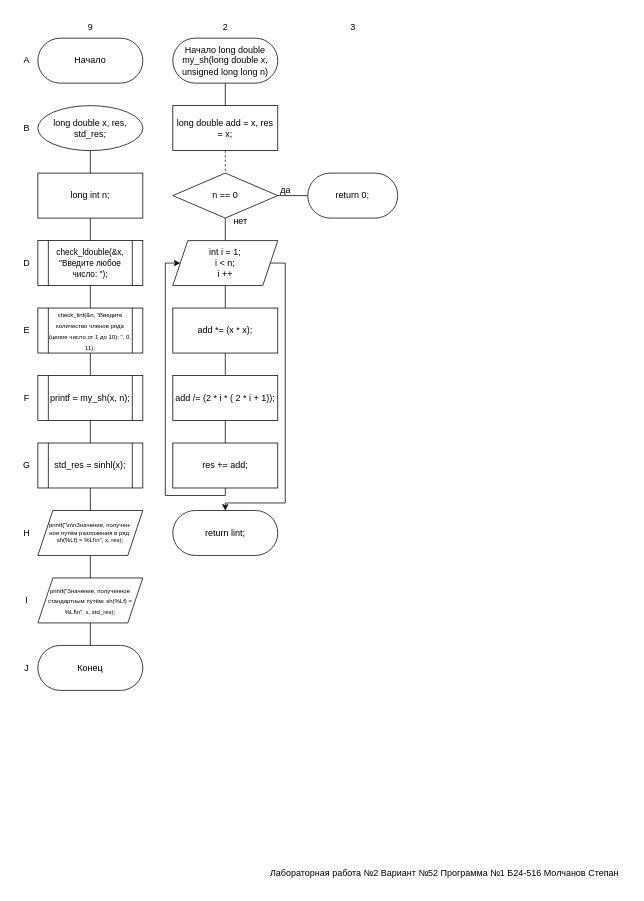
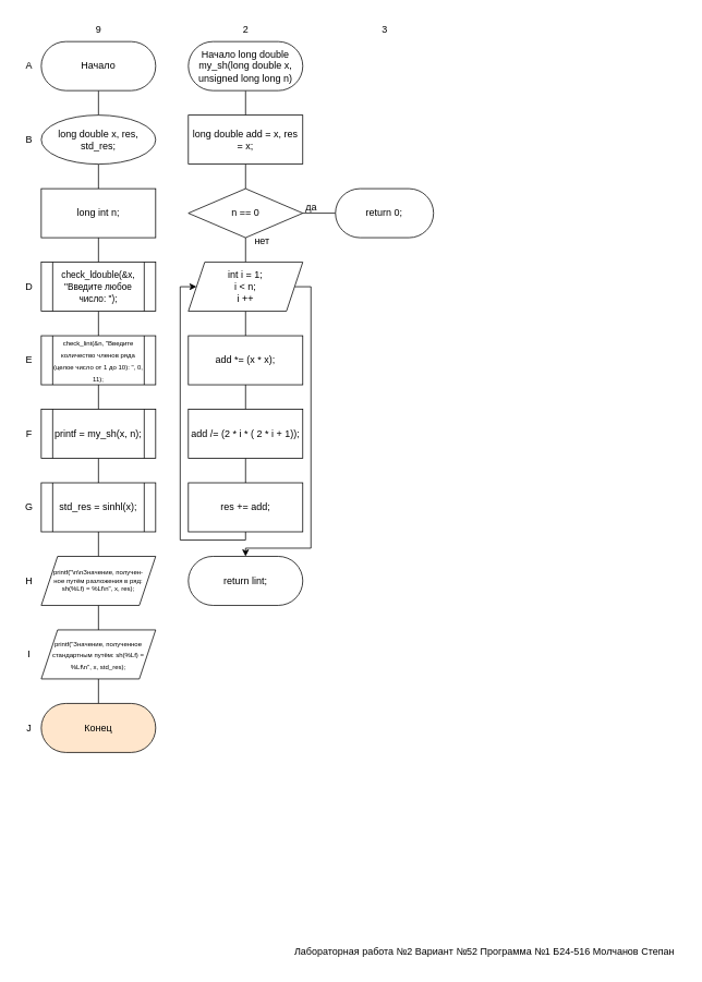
  <mxCell id="0" />
  <mxCell id="1" parent="0" />
+ <mxCell id="2" style="edgeStyle=orthogonalEdgeStyle;rounded=0;orthogonalLoop=1;jettySize=auto;html=1;exitX=0.5;exitY=1;exitDx=0;exitDy=0;entryX=0.5;entryY=0;entryDx=0;entryDy=0;endArrow=none;endFill=0;" parent="1" source="3" target="5" edge="1"><mxGeometry relative="1" as="geometry" /></mxCell>
  <mxCell id="3" value="Начало" style="rounded=1;whiteSpace=wrap;html=1;arcSize=50;" parent="1" vertex="1"><mxGeometry x="50" y="50" width="140" height="60" as="geometry" /></mxCell>
  <mxCell id="4" style="edgeStyle=orthogonalEdgeStyle;rounded=0;orthogonalLoop=1;jettySize=auto;html=1;exitX=0.5;exitY=1;exitDx=0;exitDy=0;entryX=0.5;entryY=0;entryDx=0;entryDy=0;endArrow=none;endFill=0;" parent="1" source="5" target="7" edge="1"><mxGeometry relative="1" as="geometry" /></mxCell>
  <mxCell id="5" value="long double x, res, std_res;" style="ellipse;whiteSpace=wrap;html=1;" parent="1" vertex="1"><mxGeometry x="50" y="140" width="140" height="60" as="geometry" /></mxCell>
  <mxCell id="6" style="edgeStyle=orthogonalEdgeStyle;rounded=0;orthogonalLoop=1;jettySize=auto;html=1;exitX=0.5;exitY=1;exitDx=0;exitDy=0;entryX=0.5;entryY=0;entryDx=0;entryDy=0;endArrow=none;endFill=0;" parent="1" source="7" target="9" edge="1"><mxGeometry relative="1" as="geometry" /></mxCell>
  <mxCell id="7" value="long int n;" style="rounded=0;whiteSpace=wrap;html=1;" parent="1" vertex="1"><mxGeometry x="50" y="230" width="140" height="60" as="geometry" /></mxCell>
  <mxCell id="8" style="edgeStyle=orthogonalEdgeStyle;rounded=0;orthogonalLoop=1;jettySize=auto;html=1;exitX=0.5;exitY=1;exitDx=0;exitDy=0;entryX=0.5;entryY=0;entryDx=0;entryDy=0;endArrow=none;endFill=0;" parent="1" source="9" target="11" edge="1"><mxGeometry relative="1" as="geometry"><mxPoint x="120" y="400" as="sourcePoint" /></mxGeometry></mxCell>
  <mxCell id="9" value="&lt;font style=&quot;font-size: 11px;&quot;&gt;check_ldouble(&amp;amp;x, &quot;Введите любое число: &quot;);&lt;/font&gt;" style="shape=process;whiteSpace=wrap;html=1;backgroundOutline=1;" parent="1" vertex="1"><mxGeometry x="50" y="320" width="140" height="60" as="geometry" /></mxCell>
  <mxCell id="10" style="edgeStyle=orthogonalEdgeStyle;rounded=0;orthogonalLoop=1;jettySize=auto;html=1;exitX=0.5;exitY=1;exitDx=0;exitDy=0;entryX=0.5;entryY=0;entryDx=0;entryDy=0;endArrow=none;endFill=0;" parent="1" source="11" target="13" edge="1"><mxGeometry relative="1" as="geometry" /></mxCell>
  <mxCell id="11" value="&lt;font style=&quot;font-size: 8px;&quot;&gt;check_lint(&amp;amp;n, &quot;Введите количество членов ряда (целое число от 1 до 10): &quot;, 0, 11);&lt;/font&gt;" style="shape=process;whiteSpace=wrap;html=1;backgroundOutline=1;" parent="1" vertex="1"><mxGeometry x="50" y="410" width="140" height="60" as="geometry" /></mxCell>
  <mxCell id="12" style="edgeStyle=orthogonalEdgeStyle;rounded=0;orthogonalLoop=1;jettySize=auto;html=1;exitX=0.5;exitY=1;exitDx=0;exitDy=0;entryX=0.5;entryY=0;entryDx=0;entryDy=0;endArrow=none;endFill=0;" parent="1" source="13" target="15" edge="1"><mxGeometry relative="1" as="geometry" /></mxCell>
  <mxCell id="13" value="printf = my_sh(x, n);" style="shape=process;whiteSpace=wrap;html=1;backgroundOutline=1;" parent="1" vertex="1"><mxGeometry x="50" y="500" width="140" height="60" as="geometry" /></mxCell>
  <mxCell id="14" style="edgeStyle=orthogonalEdgeStyle;rounded=0;orthogonalLoop=1;jettySize=auto;html=1;exitX=0.5;exitY=1;exitDx=0;exitDy=0;entryX=0.5;entryY=0;entryDx=0;entryDy=0;endArrow=none;endFill=0;" parent="1" source="15" target="17" edge="1"><mxGeometry relative="1" as="geometry" /></mxCell>
  <mxCell id="15" value="std_res = sinhl(x);" style="shape=process;whiteSpace=wrap;html=1;backgroundOutline=1;" parent="1" vertex="1"><mxGeometry x="50" y="590" width="140" height="60" as="geometry" /></mxCell>
  <mxCell id="16" style="edgeStyle=orthogonalEdgeStyle;rounded=0;orthogonalLoop=1;jettySize=auto;html=1;exitX=0.5;exitY=1;exitDx=0;exitDy=0;entryX=0.5;entryY=0;entryDx=0;entryDy=0;endArrow=none;endFill=0;" parent="1" source="17" target="19" edge="1"><mxGeometry relative="1" as="geometry" /></mxCell>
  <mxCell id="17" value="&lt;font style=&quot;font-size: 8px;&quot;&gt;printf(&quot;\n\nЗначение, получен-&lt;/font&gt;&lt;div style=&quot;font-size: 8px;&quot;&gt;&lt;font style=&quot;font-size: 8px;&quot;&gt;ное путём разложения в ряд: sh(%Lf) = %Lf\n&quot;, x, res);&lt;/font&gt;&lt;/div&gt;" style="shape=parallelogram;perimeter=parallelogramPerimeter;whiteSpace=wrap;html=1;fixedSize=1;size=20;fontSize=8;" parent="1" vertex="1"><mxGeometry x="50" y="680" width="140" height="60" as="geometry" /></mxCell>
  <mxCell id="18" style="edgeStyle=orthogonalEdgeStyle;rounded=0;orthogonalLoop=1;jettySize=auto;html=1;exitX=0.5;exitY=1;exitDx=0;exitDy=0;entryX=0.5;entryY=0;entryDx=0;entryDy=0;endArrow=none;endFill=0;" parent="1" source="19" target="20" edge="1"><mxGeometry relative="1" as="geometry" /></mxCell>
  <mxCell id="19" value="&lt;font style=&quot;font-size: 8px;&quot;&gt;printf(&quot;Значение, полученное стандартным путём: sh(%Lf) = %Lf\n&quot;, x, std_res);&lt;/font&gt;" style="shape=parallelogram;perimeter=parallelogramPerimeter;whiteSpace=wrap;html=1;fixedSize=1;" parent="1" vertex="1"><mxGeometry x="50" y="770" width="140" height="60" as="geometry" /></mxCell>
- <mxCell id="20" value="Конец" style="rounded=1;whiteSpace=wrap;html=1;arcSize=50;" parent="1" vertex="1"><mxGeometry x="50" y="860" width="140" height="60" as="geometry" /></mxCell>
+ <mxCell id="20" value="Конец" style="rounded=1;whiteSpace=wrap;html=1;arcSize=50;fillColor=#ffe6cc;" parent="1" vertex="1"><mxGeometry x="50" y="860" width="140" height="60" as="geometry" /></mxCell>
  <mxCell id="21" value="9" style="text;html=1;align=center;verticalAlign=middle;resizable=0;points=[];autosize=1;strokeColor=none;fillColor=none;" parent="1" vertex="1"><mxGeometry x="105" y="20" width="30" height="30" as="geometry" /></mxCell>
  <mxCell id="22" value="A" style="text;html=1;align=center;verticalAlign=middle;resizable=0;points=[];autosize=1;strokeColor=none;fillColor=none;" parent="1" vertex="1"><mxGeometry x="20" y="65" width="30" height="30" as="geometry" /></mxCell>
  <mxCell id="23" value="B" style="text;html=1;align=center;verticalAlign=middle;resizable=0;points=[];autosize=1;strokeColor=none;fillColor=none;" parent="1" vertex="1"><mxGeometry x="20" y="155" width="30" height="30" as="geometry" /></mxCell>
  <mxCell id="24" value="D" style="text;html=1;align=center;verticalAlign=middle;resizable=0;points=[];autosize=1;strokeColor=none;fillColor=none;" parent="1" vertex="1"><mxGeometry x="20" y="335" width="30" height="30" as="geometry" /></mxCell>
  <mxCell id="25" value="E" style="text;html=1;align=center;verticalAlign=middle;resizable=0;points=[];autosize=1;strokeColor=none;fillColor=none;" parent="1" vertex="1"><mxGeometry x="20" y="425" width="30" height="30" as="geometry" /></mxCell>
  <mxCell id="26" value="F" style="text;html=1;align=center;verticalAlign=middle;resizable=0;points=[];autosize=1;strokeColor=none;fillColor=none;" parent="1" vertex="1"><mxGeometry x="20" y="515" width="30" height="30" as="geometry" /></mxCell>
  <mxCell id="27" value="G" style="text;html=1;align=center;verticalAlign=middle;resizable=0;points=[];autosize=1;strokeColor=none;fillColor=none;" parent="1" vertex="1"><mxGeometry x="20" y="605" width="30" height="30" as="geometry" /></mxCell>
  <mxCell id="28" value="H" style="text;html=1;align=center;verticalAlign=middle;resizable=0;points=[];autosize=1;strokeColor=none;fillColor=none;" parent="1" vertex="1"><mxGeometry x="20" y="695" width="30" height="30" as="geometry" /></mxCell>
  <mxCell id="29" value="I" style="text;html=1;align=center;verticalAlign=middle;resizable=0;points=[];autosize=1;strokeColor=none;fillColor=none;" parent="1" vertex="1"><mxGeometry x="20" y="785" width="30" height="30" as="geometry" /></mxCell>
  <mxCell id="30" value="J" style="text;html=1;align=center;verticalAlign=middle;resizable=0;points=[];autosize=1;strokeColor=none;fillColor=none;" parent="1" vertex="1"><mxGeometry x="20" y="875" width="30" height="30" as="geometry" /></mxCell>
  <mxCell id="31" style="edgeStyle=orthogonalEdgeStyle;rounded=0;orthogonalLoop=1;jettySize=auto;html=1;exitX=0.5;exitY=1;exitDx=0;exitDy=0;entryX=0.5;entryY=0;entryDx=0;entryDy=0;endArrow=none;endFill=0;" parent="1" source="32" target="34" edge="1"><mxGeometry relative="1" as="geometry" /></mxCell>
  <mxCell id="32" value="Начало long double my_sh(long double x, unsigned long long n)" style="rounded=1;whiteSpace=wrap;html=1;arcSize=50;" parent="1" vertex="1"><mxGeometry x="230" y="50" width="140" height="60" as="geometry" /></mxCell>
- <mxCell id="33" style="edgeStyle=orthogonalEdgeStyle;rounded=0;orthogonalLoop=1;jettySize=auto;html=1;exitX=0.5;exitY=1;exitDx=0;exitDy=0;entryX=0.5;entryY=0;entryDx=0;entryDy=0;endArrow=none;endFill=0;dashed=1;" parent="1" source="34" target="37" edge="1"><mxGeometry relative="1" as="geometry" /></mxCell>
+ <mxCell id="33" style="edgeStyle=orthogonalEdgeStyle;rounded=0;orthogonalLoop=1;jettySize=auto;html=1;exitX=0.5;exitY=1;exitDx=0;exitDy=0;entryX=0.5;entryY=0;entryDx=0;entryDy=0;endArrow=none;endFill=0;" parent="1" source="34" target="37" edge="1"><mxGeometry relative="1" as="geometry" /></mxCell>
  <mxCell id="34" value="long double add = x, res = x;" style="rounded=0;whiteSpace=wrap;html=1;" parent="1" vertex="1"><mxGeometry x="230" y="140" width="140" height="60" as="geometry" /></mxCell>
  <mxCell id="35" style="edgeStyle=orthogonalEdgeStyle;rounded=0;orthogonalLoop=1;jettySize=auto;html=1;exitX=1;exitY=0.5;exitDx=0;exitDy=0;entryX=0;entryY=0.5;entryDx=0;entryDy=0;endArrow=none;endFill=0;" parent="1" source="37" target="38" edge="1"><mxGeometry relative="1" as="geometry" /></mxCell>
  <mxCell id="36" style="edgeStyle=orthogonalEdgeStyle;rounded=0;orthogonalLoop=1;jettySize=auto;html=1;exitX=0.5;exitY=1;exitDx=0;exitDy=0;entryX=0.5;entryY=0;entryDx=0;entryDy=0;endArrow=none;endFill=0;" parent="1" source="37" target="41" edge="1"><mxGeometry relative="1" as="geometry" /></mxCell>
  <mxCell id="37" value="n == 0" style="rhombus;whiteSpace=wrap;html=1;" parent="1" vertex="1"><mxGeometry x="230" y="230" width="140" height="60" as="geometry" /></mxCell>
  <mxCell id="38" value="return 0;" style="rounded=1;whiteSpace=wrap;html=1;arcSize=50;" parent="1" vertex="1"><mxGeometry x="410" y="230" width="120" height="60" as="geometry" /></mxCell>
  <mxCell id="39" style="edgeStyle=orthogonalEdgeStyle;rounded=0;orthogonalLoop=1;jettySize=auto;html=1;exitX=0.5;exitY=1;exitDx=0;exitDy=0;entryX=0.5;entryY=0;entryDx=0;entryDy=0;endArrow=none;endFill=0;" parent="1" source="41" target="43" edge="1"><mxGeometry relative="1" as="geometry" /></mxCell>
  <mxCell id="40" style="edgeStyle=orthogonalEdgeStyle;rounded=0;orthogonalLoop=1;jettySize=auto;html=1;exitX=1;exitY=0.5;exitDx=0;exitDy=0;entryX=0.5;entryY=0;entryDx=0;entryDy=0;" edge="1" parent="1" source="41" target="48"><mxGeometry relative="1" as="geometry"><Array as="points"><mxPoint x="380" y="350" /><mxPoint x="380" y="670" /><mxPoint x="300" y="670" /></Array></mxGeometry></mxCell>
  <mxCell id="41" value="int i = 1;&lt;div&gt;i &amp;lt; n;&lt;/div&gt;&lt;div&gt;i ++&lt;/div&gt;" style="shape=parallelogram;perimeter=parallelogramPerimeter;whiteSpace=wrap;html=1;fixedSize=1;" parent="1" vertex="1"><mxGeometry x="230" y="320" width="140" height="60" as="geometry" /></mxCell>
  <mxCell id="42" style="edgeStyle=orthogonalEdgeStyle;rounded=0;orthogonalLoop=1;jettySize=auto;html=1;exitX=0.5;exitY=1;exitDx=0;exitDy=0;entryX=0.5;entryY=0;entryDx=0;entryDy=0;endArrow=none;endFill=0;" parent="1" source="43" target="45" edge="1"><mxGeometry relative="1" as="geometry" /></mxCell>
  <mxCell id="43" value="add *= (x * x);" style="rounded=0;whiteSpace=wrap;html=1;" parent="1" vertex="1"><mxGeometry x="230" y="410" width="140" height="60" as="geometry" /></mxCell>
  <mxCell id="44" style="edgeStyle=orthogonalEdgeStyle;rounded=0;orthogonalLoop=1;jettySize=auto;html=1;exitX=0.5;exitY=1;exitDx=0;exitDy=0;entryX=0.5;entryY=0;entryDx=0;entryDy=0;endArrow=none;endFill=0;" parent="1" source="45" target="47" edge="1"><mxGeometry relative="1" as="geometry" /></mxCell>
  <mxCell id="45" value="add /= (2 * i * ( 2 * i + 1));" style="rounded=0;whiteSpace=wrap;html=1;" parent="1" vertex="1"><mxGeometry x="230" y="500" width="140" height="60" as="geometry" /></mxCell>
  <mxCell id="46" style="edgeStyle=orthogonalEdgeStyle;rounded=0;orthogonalLoop=1;jettySize=auto;html=1;exitX=0.5;exitY=1;exitDx=0;exitDy=0;entryX=0;entryY=0.5;entryDx=0;entryDy=0;" edge="1" parent="1" source="47" target="41"><mxGeometry relative="1" as="geometry"><Array as="points"><mxPoint x="300" y="660" /><mxPoint x="220" y="660" /><mxPoint x="220" y="350" /></Array></mxGeometry></mxCell>
  <mxCell id="47" value="res += add;" style="rounded=0;whiteSpace=wrap;html=1;" parent="1" vertex="1"><mxGeometry x="230" y="590" width="140" height="60" as="geometry" /></mxCell>
  <mxCell id="48" value="return lint;" style="rounded=1;whiteSpace=wrap;html=1;arcSize=50;" parent="1" vertex="1"><mxGeometry x="230" y="680" width="140" height="60" as="geometry" /></mxCell>
  <mxCell id="49" value="да" style="text;html=1;align=center;verticalAlign=middle;resizable=0;points=[];autosize=1;strokeColor=none;fillColor=none;" parent="1" vertex="1"><mxGeometry x="360" y="238" width="40" height="30" as="geometry" /></mxCell>
  <mxCell id="50" value="нет" style="text;html=1;align=center;verticalAlign=middle;resizable=0;points=[];autosize=1;strokeColor=none;fillColor=none;" parent="1" vertex="1"><mxGeometry x="300" y="280" width="40" height="30" as="geometry" /></mxCell>
  <mxCell id="51" value="2" style="text;html=1;align=center;verticalAlign=middle;resizable=0;points=[];autosize=1;strokeColor=none;fillColor=none;" parent="1" vertex="1"><mxGeometry x="285" y="20" width="30" height="30" as="geometry" /></mxCell>
  <mxCell id="52" value="3" style="text;html=1;align=center;verticalAlign=middle;resizable=0;points=[];autosize=1;strokeColor=none;fillColor=none;" parent="1" vertex="1"><mxGeometry x="455" y="20" width="30" height="30" as="geometry" /></mxCell>
  <mxCell id="53" value="Лабораторная работа №2 Вариант №52 Программа №1 Б24-516 Молчанов Степан" style="text;html=1;align=center;verticalAlign=middle;resizable=0;points=[];autosize=1;strokeColor=none;fillColor=none;rotation=0;" parent="1" vertex="1"><mxGeometry x="347" y="1149" width="490" height="30" as="geometry" /></mxCell>
